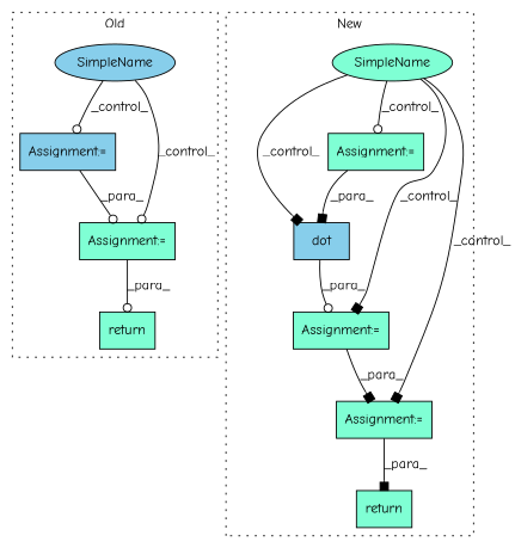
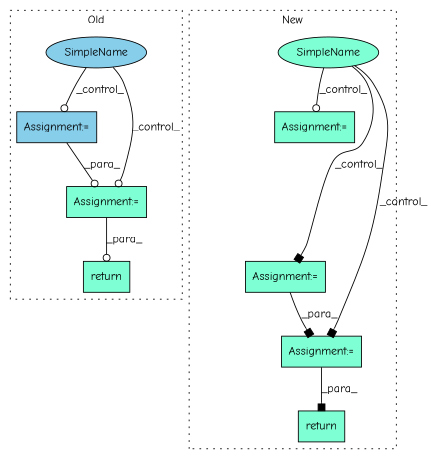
  digraph {
    fontname="Comic Neue"
    node [a=7 l=2 shape=box style=filled fillcolor=aquamarine fontname="Comic Neue"]
    edge [arrowhead=odot fontname="Comic Neue"]
    n1 [a=41 l=7 label=return s=10030]
    n2 [label="Assignment:=" s=9689 fillcolor=skyblue]
    n3 [label="Assignment:=" s=9752]
    n4 [a=42 label=SimpleName s=9676 shape=ellipse fillcolor=skyblue]
-   n5 [a=32 l="4,1" label=dot s="9808,9822" fillcolor=skyblue]
    n6 [a=41 l=7 label=return s=10063]
    n7 [label="Assignment:=" s=9770]
    n8 [label="Assignment:=" s=9832]
    n9 [l=1 label="Assignment:=" s=9801]
    n10 [a=42 label=SimpleName s=9730 shape=ellipse]
    subgraph cluster_1 {
      label=Old
      style=dotted
      n1
      n2
      n3
      n4
    }
    subgraph cluster_2 {
      label=New
      style=dotted
-     n5
      n6
      n7
      n8
      n9
      n10
    }
    n2 -> n3 [label=_para_]
    n3 -> n1 [label=_para_]
    n4 -> n2 [label=_control_]
    n4 -> n3 [label=_control_]
-   n5 -> n9 [label=_para_]
-   n7 -> n5 [label=_para_ arrowhead=box]
    n8 -> n6 [label=_para_ arrowhead=box]
    n9 -> n8 [label=_para_ arrowhead=box]
-   n10 -> n5 [label=_control_ arrowhead=box]
    n10 -> n7 [label=_control_]
    n10 -> n8 [label=_control_ arrowhead=box]
    n10 -> n9 [label=_control_ arrowhead=box]
  }
